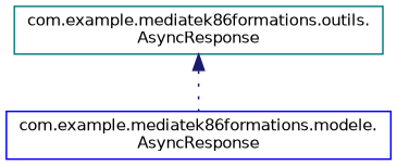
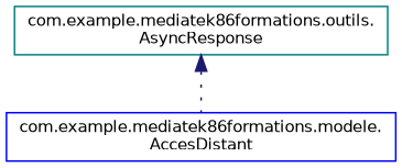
  digraph {
    rankdir=TB
    node [fillcolor=white fontname=Helvetica fontsize=10 shape=box style=filled]
    n1 [color=teal height=0.2 label="com.example.mediatek86formations.outils.\lAsyncResponse" width=0.4]
-   n2 [color=blue height=0.2 label="com.example.mediatek86formations.modele.\lAsyncResponse" width=0.4]
+   n2 [color=blue height=0.2 label="com.example.mediatek86formations.modele.\lAccesDistant" width=0.4]
    n1 -> n2 [color=midnightblue dir=back fontname=Helvetica fontsize=10 labelfontname=Helvetica labelfontsize=10 style=dotted]
  }
